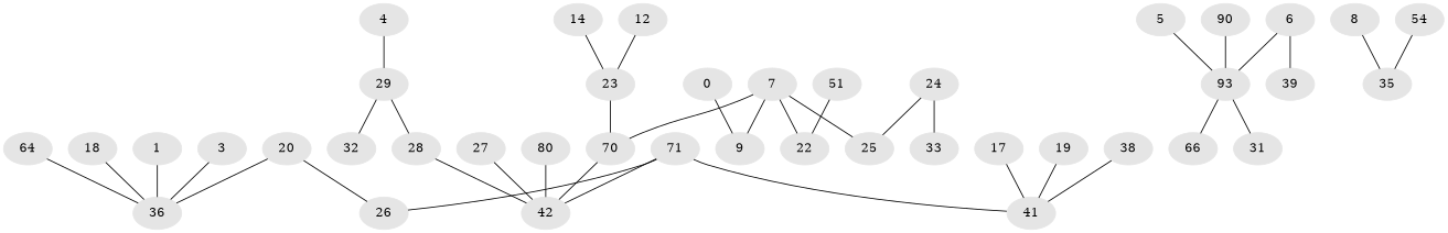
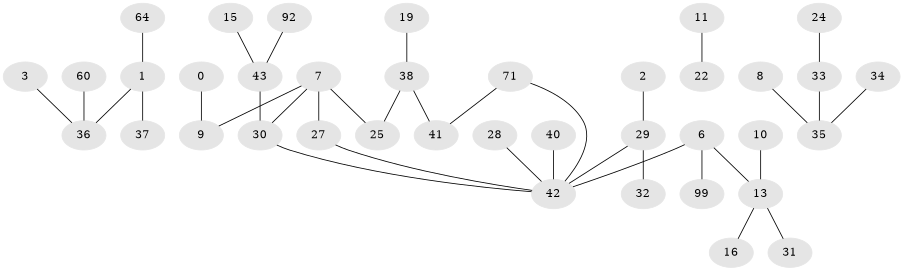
  graph {
    node [color=gray90 style=filled]
    edge [weight=1.0]
    1
    36
+   37
    n4 [label=0]
    9
    3
-   4
+   4 [label=2]
    29
    42
    32
-   5
-   13 [label=93]
-   16 [label=66]
+   13
+   16
    31
    6
-   39
+   39 [label=99]
    7
    22
    25
-   30 [label=70]
+   30
    8
    35
-   10 [label=90]
-   11 [label=51]
-   12
-   23
+   10
+   11
+   12 [label=92]
+   23 [label=43]
    n27 [label=64]
-   15 [label=14]
-   17
+   15
    41
-   18
    19
-   20
-   26
+   20 [label=60]
    n35 [label=71]
    24
    33
    27
    28
-   34 [label=54]
+   34
    38
-   40 [label=80]
+   40
    1 -- 36
+   1 -- 37
    n4 -- 9
    3 -- 36
    4 -- 29
-   29 -- 28
+   29 -- 42
    29 -- 32
-   5 -- 13
    13 -- 16
    13 -- 31
+   6 -- 42
    6 -- 13
    6 -- 39
    7 -- 9
-   7 -- 22
+   7 -- 27
    7 -- 25
    7 -- 30
    30 -- 42
    8 -- 35
    10 -- 13
    11 -- 22
    12 -- 23
    23 -- 30
-   n27 -- 36
+   n27 -- 1
    15 -- 23
-   17 -- 41
-   18 -- 36
-   19 -- 41
+   19 -- 38
    20 -- 36
-   20 -- 26
    n35 -- 42
    n35 -- 41
-   n35 -- 26
-   24 -- 25
+   38 -- 25
    24 -- 33
+   33 -- 35
    27 -- 42
    28 -- 42
    34 -- 35
    38 -- 41
    40 -- 42
  }
